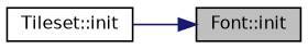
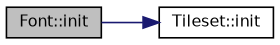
  digraph {
    rankdir=LR
    node [color=black fontname=Helvetica fontsize=10 shape=record style=filled]
    n1 [fillcolor=grey75 fontcolor=black height=0.2 label="Font::init" width=0.4]
    n2 [fillcolor=white height=0.2 label="Tileset::init" width=0.4]
-   n2 -> n1 [color=midnightblue fontname=Helvetica fontsize=10 labelfontname=Helvetica labelfontsize=10 style=solid]
+   n1 -> n2 [color=midnightblue fontname=Helvetica fontsize=10 labelfontname=Helvetica labelfontsize=10 style=solid]
  }
